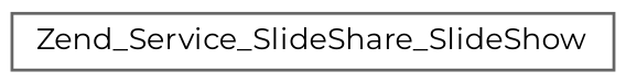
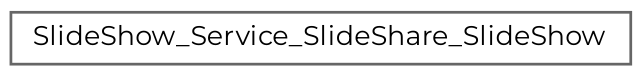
  digraph {
    rankdir=LR
    fontname=Montserrat
-   n1 [color=gray40 fillcolor=white fontname=Montserrat fontsize=10 height=0.2 label=Zend_Service_SlideShare_SlideShow shape=record style=filled width=0.4]
+   n1 [color=gray40 fillcolor=white fontname=Montserrat fontsize=10 height=0.2 label=SlideShow_Service_SlideShare_SlideShow shape=record style=filled width=0.4]
  }
